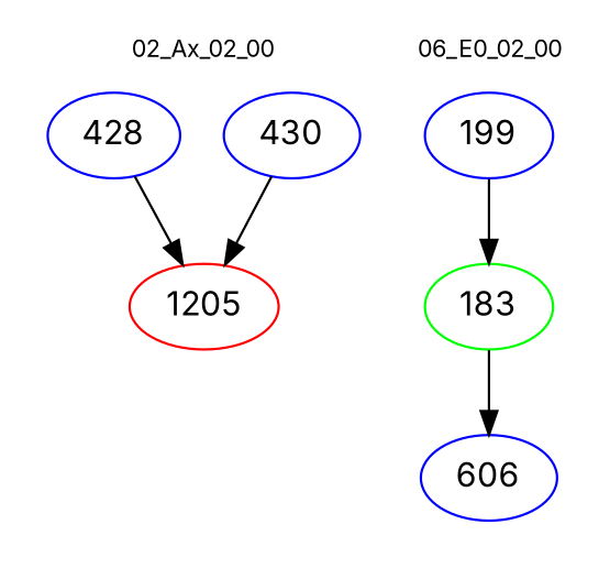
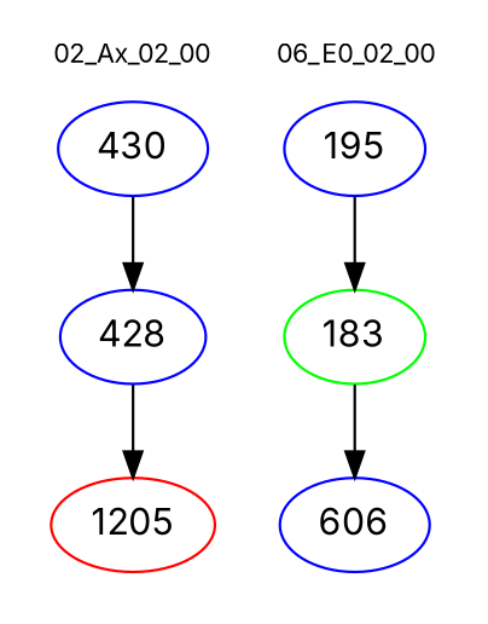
  digraph {
    fontname=Inter
    node [color=blue fontname=Inter]
    edge [color=black fontname=Inter]
    n1 [label=430]
    n2 [label=428]
    n3 [color=red label=1205]
-   n4 [label=199]
+   n4 [label=195]
    n5 [color=green label=183]
    n6 [label=606]
    subgraph cluster_1 {
      color=white
      fontsize=10
      label="02_Ax_02_00"
      n1
      n2
      n3
    }
    subgraph cluster_2 {
      color=white
      fontsize=10
      label="06_E0_02_00"
      n4
      n5
      n6
    }
-   n1 -> n3
+   n1 -> n2
    n2 -> n3
    n4 -> n5
    n5 -> n6
  }
